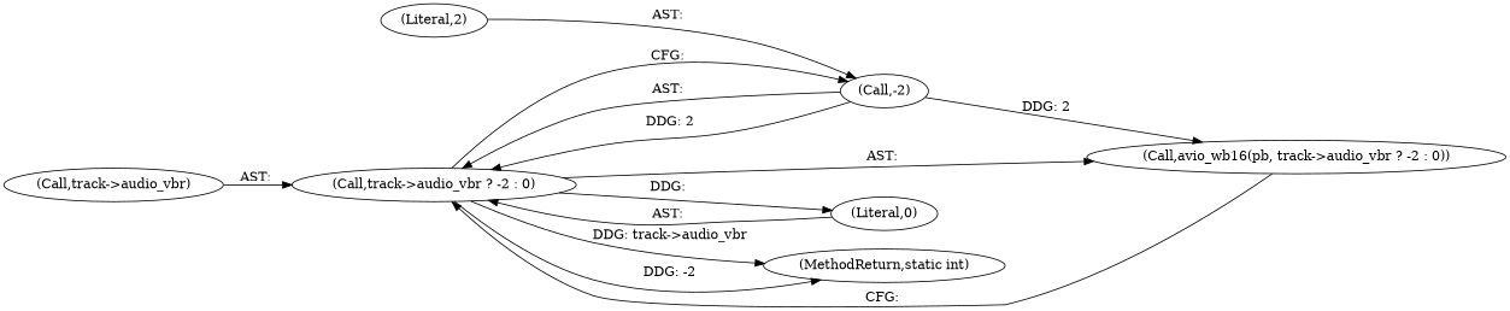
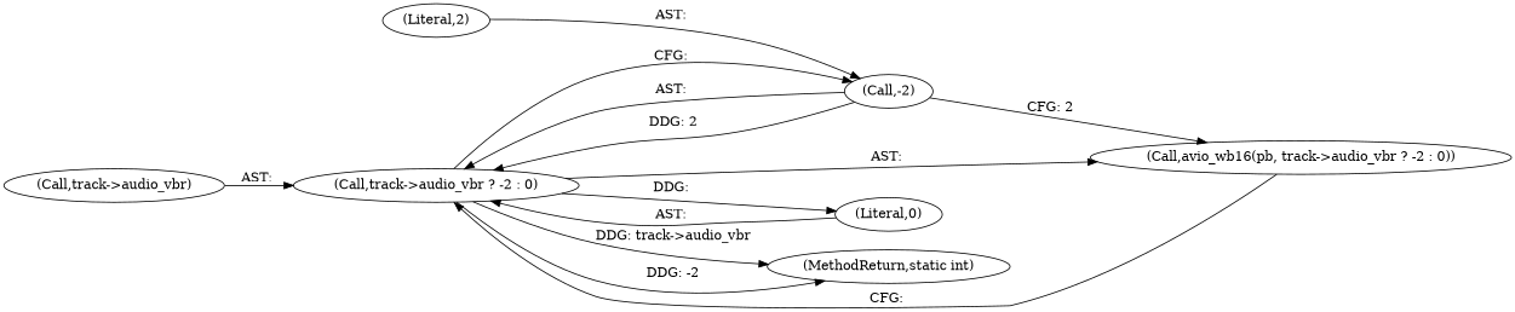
  digraph {
    rankdir=LR
    n1 [label="(Call,track->audio_vbr ? -2 : 0)"]
    n2 [label="(Call,-2)"]
    n3 [label="(Call,avio_wb16(pb, track->audio_vbr ? -2 : 0))"]
    n4 [label="(Literal,0)"]
    n5 [label="(MethodReturn,static int)"]
    n6 [label="(Literal,2)"]
    n7 [label="(Call,track->audio_vbr)"]
    n1 -> n2 [label="CFG: "]
    n1 -> n3 [label="AST: "]
    n1 -> n4 [label="DDG: "]
    n1 -> n5 [label="DDG: track->audio_vbr"]
    n1 -> n5 [label="DDG: -2"]
    n2 -> n1 [label="AST: "]
    n2 -> n1 [label="DDG: 2"]
-   n2 -> n3 [label="DDG: 2"]
+   n2 -> n3 [label="CFG: 2"]
    n3 -> n1 [label="CFG: "]
    n4 -> n1 [label="AST: "]
    n6 -> n2 [label="AST: "]
    n7 -> n1 [label="AST: "]
  }
